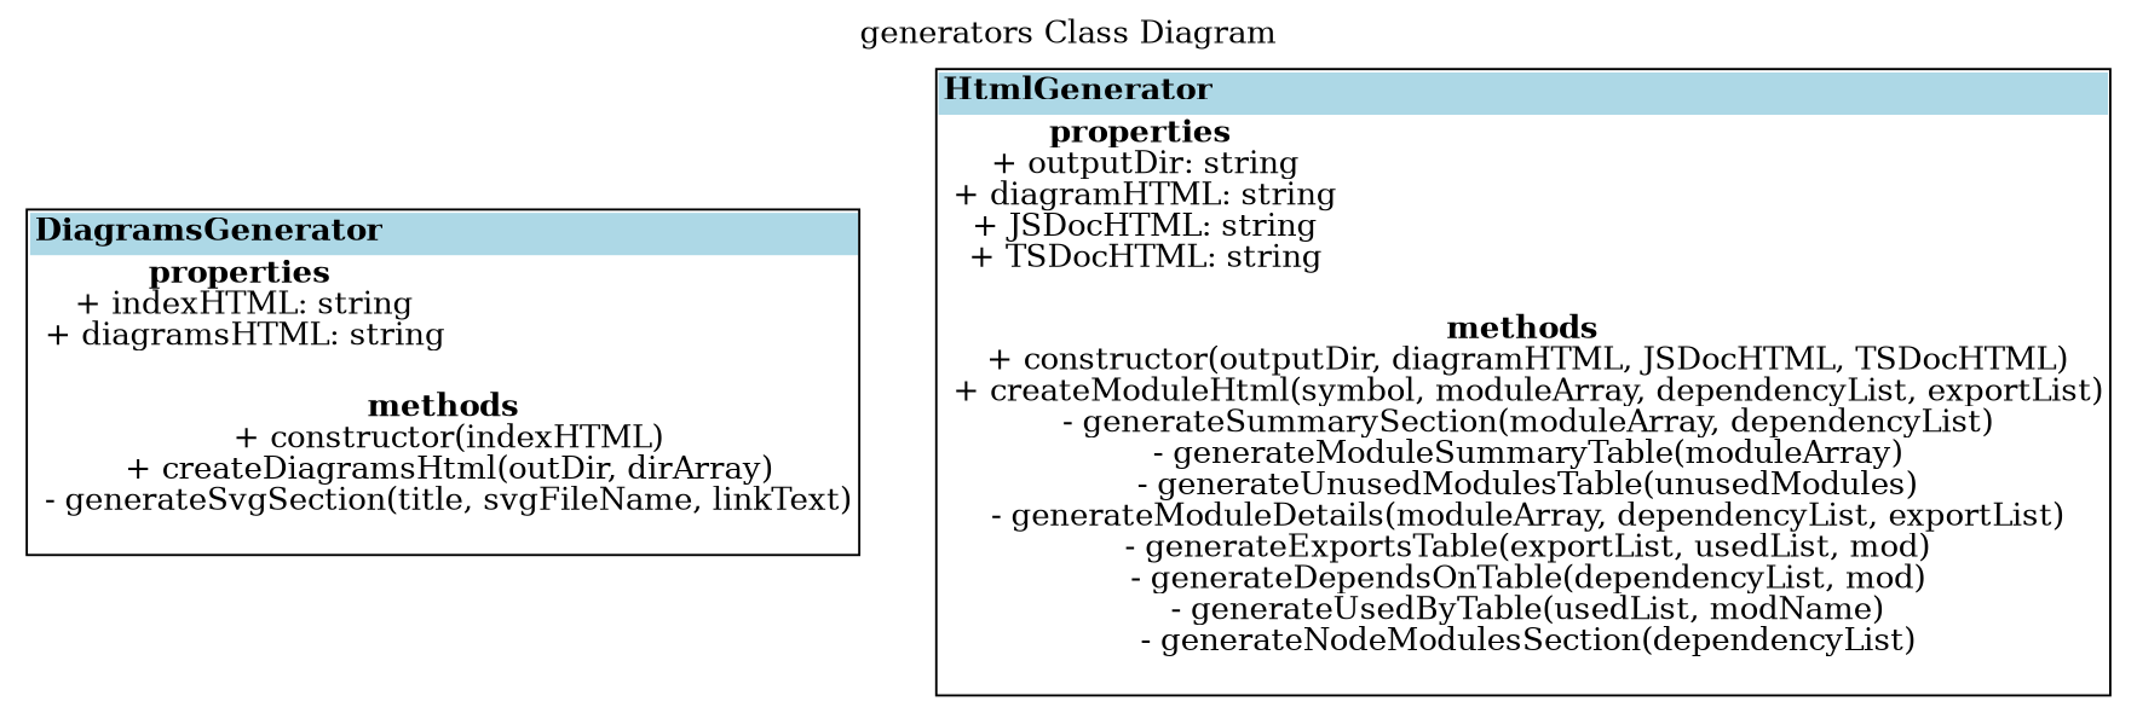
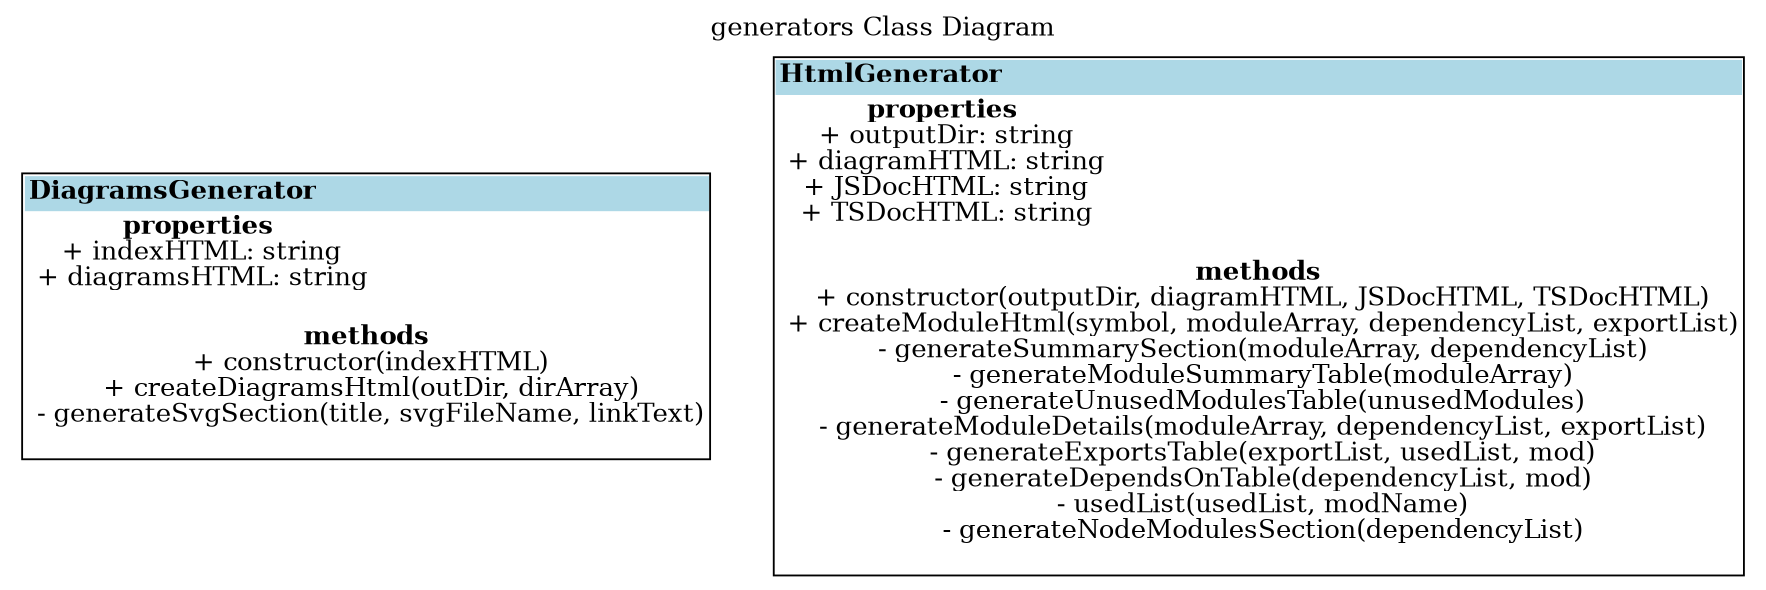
  digraph {
    label="generators Class Diagram"
    labelloc=t
    node [shape=none]
    n1 [label=<<TABLE cellspacing="0" cellborder="0" align="left"> <TR><TD align="left" bgcolor="lightblue"><B>DiagramsGenerator</B></TD></TR> <TR><TD align="left"><B>properties</B><BR/> + indexHTML: string<BR/> + diagramsHTML: string<BR/> </TD></TR> <TR><TD align="left"><B>methods</B><BR/> + constructor(indexHTML)<BR/> + createDiagramsHtml(outDir, dirArray)<BR/> - generateSvgSection(title, svgFileName, linkText)<BR/> </TD></TR> </TABLE>>]
-   n2 [label=<<TABLE cellspacing="0" cellborder="0" align="left"> <TR><TD align="left" bgcolor="lightblue"><B>HtmlGenerator</B></TD></TR> <TR><TD align="left"><B>properties</B><BR/> + outputDir: string<BR/> + diagramHTML: string<BR/> + JSDocHTML: string<BR/> + TSDocHTML: string<BR/> </TD></TR> <TR><TD align="left"><B>methods</B><BR/> + constructor(outputDir, diagramHTML, JSDocHTML, TSDocHTML)<BR/> + createModuleHtml(symbol, moduleArray, dependencyList, exportList)<BR/> - generateSummarySection(moduleArray, dependencyList)<BR/> - generateModuleSummaryTable(moduleArray)<BR/> - generateUnusedModulesTable(unusedModules)<BR/> - generateModuleDetails(moduleArray, dependencyList, exportList)<BR/> - generateExportsTable(exportList, usedList, mod)<BR/> - generateDependsOnTable(dependencyList, mod)<BR/> - generateUsedByTable(usedList, modName)<BR/> - generateNodeModulesSection(dependencyList)<BR/> </TD></TR> </TABLE>>]
+   n2 [label=<<TABLE cellspacing="0" cellborder="0" align="left"> <TR><TD align="left" bgcolor="lightblue"><B>HtmlGenerator</B></TD></TR> <TR><TD align="left"><B>properties</B><BR/> + outputDir: string<BR/> + diagramHTML: string<BR/> + JSDocHTML: string<BR/> + TSDocHTML: string<BR/> </TD></TR> <TR><TD align="left"><B>methods</B><BR/> + constructor(outputDir, diagramHTML, JSDocHTML, TSDocHTML)<BR/> + createModuleHtml(symbol, moduleArray, dependencyList, exportList)<BR/> - generateSummarySection(moduleArray, dependencyList)<BR/> - generateModuleSummaryTable(moduleArray)<BR/> - generateUnusedModulesTable(unusedModules)<BR/> - generateModuleDetails(moduleArray, dependencyList, exportList)<BR/> - generateExportsTable(exportList, usedList, mod)<BR/> - generateDependsOnTable(dependencyList, mod)<BR/> - usedList(usedList, modName)<BR/> - generateNodeModulesSection(dependencyList)<BR/> </TD></TR> </TABLE>>]
  }
